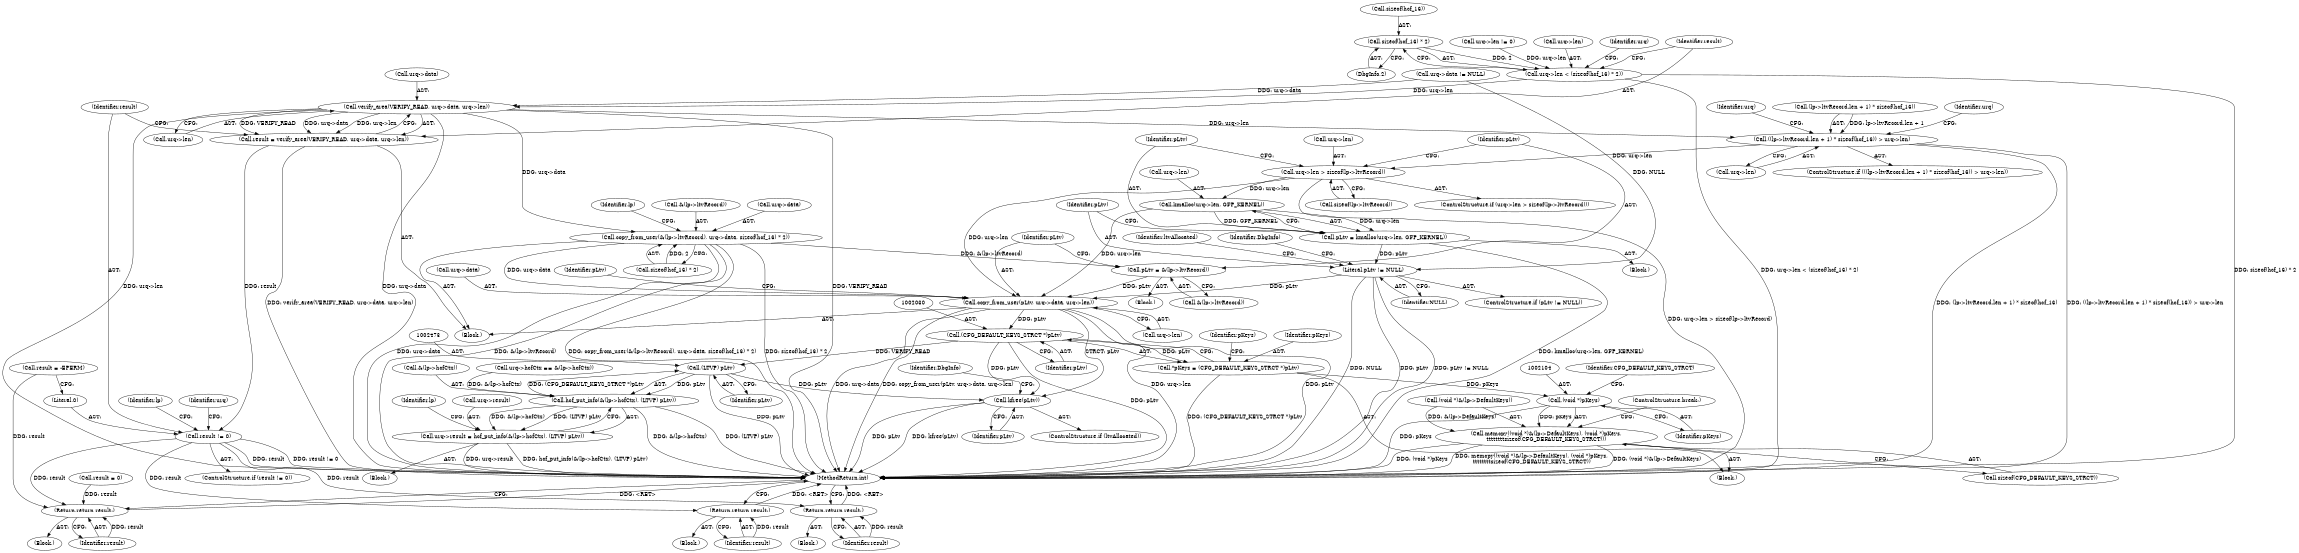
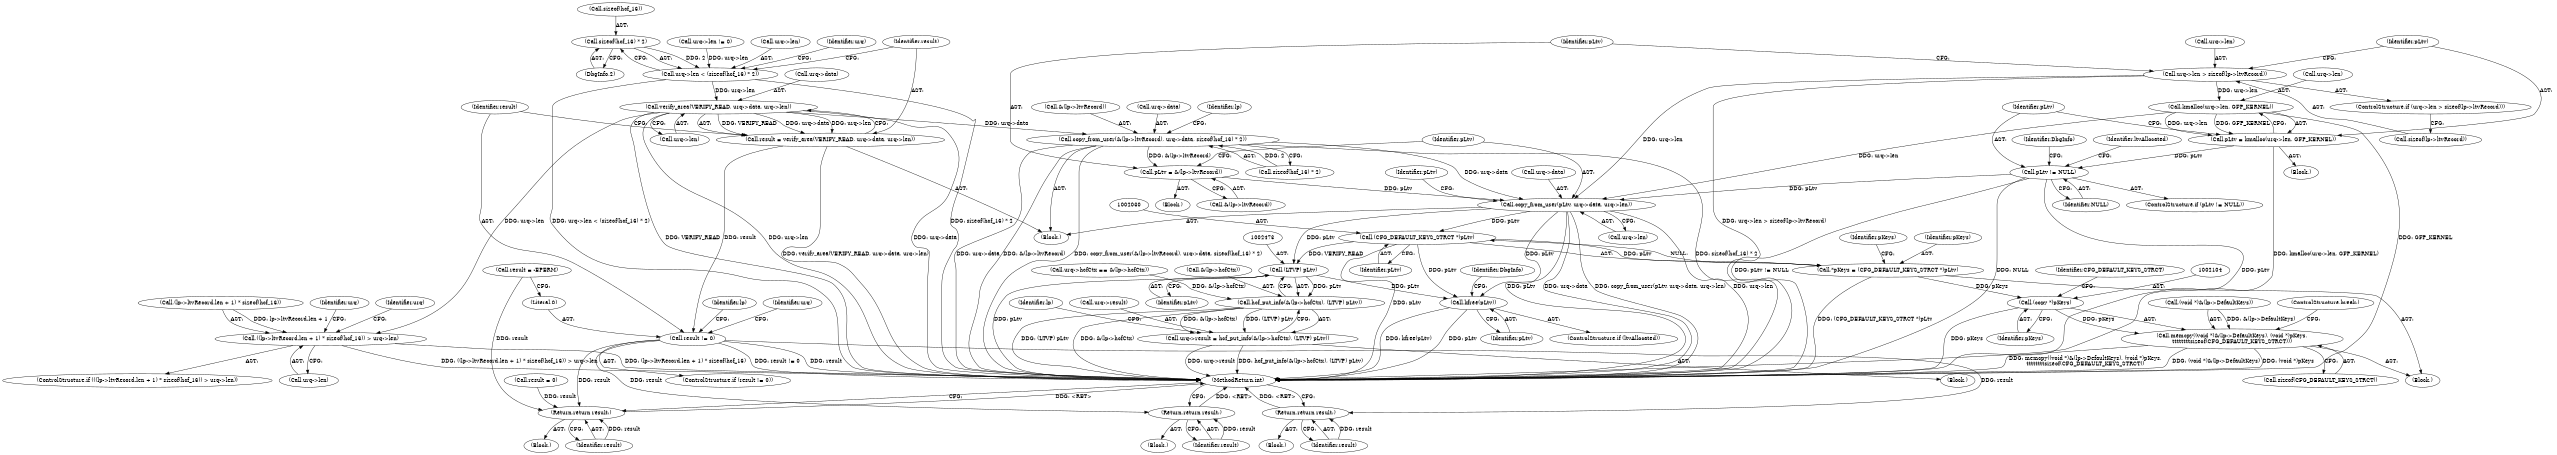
  digraph {
    n1 [label="(Call,sizeof(hcf_16) * 2)"]
    n2 [label="(Call,urq->len < (sizeof(hcf_16) * 2))"]
    n3 [label="(DbgInfo,2)"]
    n4 [label="(Call,verify_area(VERIFY_READ, urq->data, urq->len))"]
    n5 [label="(MethodReturn,int)"]
    n6 [label="(Call,result = verify_area(VERIFY_READ, urq->data, urq->len))"]
    n7 [label="(Call,copy_from_user(&(lp->ltvRecord), urq->data, sizeof(hcf_16) * 2))"]
    n8 [label="(Call,((lp->ltvRecord.len + 1) * sizeof(hcf_16)) > urq->len)"]
    n9 [label="(Call,urq->len)"]
    n10 [label="(Return,return result;)"]
    n11 [label="(Return,return result;)"]
    n12 [label="(Return,return result;)"]
    n13 [label="(Call,result != 0)"]
    n14 [label="(Block,)"]
    n15 [label="(Call,pLtv = &(lp->ltvRecord))"]
    n16 [label="(Call,copy_from_user(pLtv, urq->data, urq->len))"]
    n17 [label="(Call,sizeof(hcf_16) * 2)"]
    n18 [label="(Call,urq->len > sizeof(lp->ltvRecord))"]
    n19 [label="(Call,urq->len)"]
    n20 [label="(ControlStructure,if (((lp->ltvRecord.len + 1) * sizeof(hcf_16)) > urq->len))"]
    n21 [label="(ControlStructure,if (result != 0))"]
    n22 [label="(Block,)"]
    n23 [label="(Identifier,result)"]
    n24 [label="(Block,)"]
    n25 [label="(Identifier,result)"]
    n26 [label="(Block,)"]
    n27 [label="(Identifier,result)"]
    n28 [label="(Literal,0)"]
    n29 [label="(Block,)"]
    n30 [label="(Call,&(lp->ltvRecord))"]
    n31 [label="(Call,(CFG_DEFAULT_KEYS_STRCT *)pLtv)"]
    n32 [label="(Call,(LTVP) pLtv)"]
    n33 [label="(Call,kfree(pLtv))"]
    n34 [label="(Call,urq->len)"]
    n35 [label="(Call,*pKeys = (CFG_DEFAULT_KEYS_STRCT *)pLtv)"]
    n36 [label="(Identifier,pLtv)"]
    n37 [label="(Call,hcf_put_info(&(lp->hcfCtx), (LTVP) pLtv))"]
    n38 [label="(Identifier,pLtv)"]
    n39 [label="(Identifier,pLtv)"]
    n40 [label="(ControlStructure,if (ltvAllocated))"]
-   n41 [label="(Call,(void *)pKeys)"]
+   n41 [label="(Call,(copy *)pKeys)"]
    n42 [label="(Block,)"]
    n43 [label="(Call,memcpy((void *)&(lp->DefaultKeys), (void *)pKeys,\n\t\t\t\t\t\t\t\tsizeof(CFG_DEFAULT_KEYS_STRCT)))"]
    n44 [label="(Identifier,pKeys)"]
    n45 [label="(Call,sizeof(CFG_DEFAULT_KEYS_STRCT))"]
    n46 [label="(Call,urq->result = hcf_put_info(&(lp->hcfCtx), (LTVP) pLtv))"]
    n47 [label="(Block,)"]
    n48 [label="(Call,kmalloc(urq->len, GFP_KERNEL))"]
    n49 [label="(Call,sizeof(lp->ltvRecord))"]
    n50 [label="(ControlStructure,if (urq->len > sizeof(lp->ltvRecord)))"]
    n51 [label="(Call,pLtv = kmalloc(urq->len, GFP_KERNEL))"]
-   n52 [label="(Literal,pLtv != NULL)"]
+   n52 [label="(Call,pLtv != NULL)"]
    n53 [label="(Block,)"]
    n54 [label="(Identifier,NULL)"]
    n55 [label="(ControlStructure,if (pLtv != NULL))"]
    n56 [label="(Call,urq->len != 0)"]
    n57 [label="(Identifier,DbgInfo)"]
    n58 [label="(Call,result = -EPERM)"]
    n59 [label="(Call,&(lp->ltvRecord))"]
    n60 [label="(Identifier,pLtv)"]
    n61 [label="(Call,(lp->ltvRecord.len + 1) * sizeof(hcf_16))"]
    n62 [label="(Call,urq->len)"]
    n63 [label="(Identifier,pLtv)"]
    n64 [label="(Call,urq->hcfCtx == &(lp->hcfCtx))"]
    n65 [label="(Identifier,DbgInfo)"]
    n66 [label="(Identifier,pLtv)"]
    n67 [label="(Identifier,lp)"]
    n68 [label="(Identifier,lp)"]
    n69 [label="(Identifier,urq)"]
    n70 [label="(Identifier,result)"]
    n71 [label="(Identifier,pLtv)"]
-   n72 [label="(Call,urq->data != NULL)"]
    n73 [label="(Identifier,CFG_DEFAULT_KEYS_STRCT)"]
    n74 [label="(Call,result = 0)"]
    n75 [label="(Identifier,urq)"]
    n76 [label="(ControlStructure,break;)"]
    n77 [label="(Call,urq->data)"]
    n78 [label="(Call,urq->data)"]
    n79 [label="(Identifier,pKeys)"]
    n80 [label="(Call,urq->result)"]
    n81 [label="(Call,&(lp->hcfCtx))"]
    n82 [label="(Call,urq->len)"]
    n83 [label="(Call,urq->len)"]
    n84 [label="(Identifier,pKeys)"]
    n85 [label="(Identifier,urq)"]
    n86 [label="(Identifier,result)"]
    n87 [label="(Identifier,ltvAllocated)"]
    n88 [label="(Call,(void *)&(lp->DefaultKeys))"]
    n89 [label="(Identifier,pLtv)"]
    n90 [label="(Identifier,lp)"]
    n91 [label="(Call,urq->data)"]
    n92 [label="(Call,sizeof(hcf_16))"]
    n93 [label="(Identifier,urq)"]
    1002030
    1002104
    n96 [label=1002473]
    n1 -> n2 [label="AST: "]
    n1 -> n2 [label="DDG: 2"]
    n1 -> n3 [label="CFG: "]
    n2 -> n1 [label="CFG: "]
    n2 -> n4 [label="DDG: urq->len"]
    n2 -> n5 [label="DDG: sizeof(hcf_16) * 2"]
    n2 -> n5 [label="DDG: urq->len < (sizeof(hcf_16) * 2)"]
    n3 -> n1 [label="AST: "]
    n4 -> n5 [label="DDG: VERIFY_READ"]
    n4 -> n5 [label="DDG: urq->len"]
    n4 -> n5 [label="DDG: urq->data"]
    n4 -> n6 [label="AST: "]
    n4 -> n6 [label="DDG: VERIFY_READ"]
    n4 -> n6 [label="DDG: urq->data"]
    n4 -> n6 [label="DDG: urq->len"]
    n4 -> n7 [label="DDG: urq->data"]
    n4 -> n8 [label="DDG: urq->len"]
    n4 -> n9 [label="CFG: "]
    n5 -> n10 [label="CFG: "]
    n5 -> n11 [label="CFG: "]
    n5 -> n12 [label="CFG: "]
    n6 -> n4 [label="CFG: "]
    n6 -> n5 [label="DDG: verify_area(VERIFY_READ, urq->data, urq->len)"]
    n6 -> n13 [label="DDG: result"]
    n6 -> n14 [label="AST: "]
    n7 -> n5 [label="DDG: urq->data"]
    n7 -> n5 [label="DDG: &(lp->ltvRecord)"]
    n7 -> n5 [label="DDG: copy_from_user(&(lp->ltvRecord), urq->data, sizeof(hcf_16) * 2)"]
    n7 -> n5 [label="DDG: sizeof(hcf_16) * 2"]
    n7 -> n14 [label="AST: "]
    n7 -> n15 [label="DDG: &(lp->ltvRecord)"]
    n7 -> n16 [label="DDG: urq->data"]
    n7 -> n17 [label="CFG: "]
    n8 -> n5 [label="DDG: (lp->ltvRecord.len + 1) * sizeof(hcf_16)"]
    n8 -> n5 [label="DDG: ((lp->ltvRecord.len + 1) * sizeof(hcf_16)) > urq->len"]
-   n8 -> n18 [label="DDG: urq->len"]
    n8 -> n19 [label="CFG: "]
    n8 -> n20 [label="AST: "]
    n9 -> n4 [label="AST: "]
    n10 -> n5 [label="DDG: <RET>"]
    n10 -> n22 [label="AST: "]
    n10 -> n23 [label="CFG: "]
    n11 -> n5 [label="DDG: <RET>"]
    n11 -> n24 [label="AST: "]
    n11 -> n25 [label="CFG: "]
    n12 -> n5 [label="DDG: <RET>"]
    n12 -> n26 [label="AST: "]
    n12 -> n27 [label="CFG: "]
    n13 -> n5 [label="DDG: result"]
    n13 -> n5 [label="DDG: result != 0"]
    n13 -> n10 [label="DDG: result"]
    n13 -> n11 [label="DDG: result"]
    n13 -> n12 [label="DDG: result"]
    n13 -> n21 [label="AST: "]
    n15 -> n16 [label="DDG: pLtv"]
    n15 -> n29 [label="AST: "]
    n15 -> n30 [label="CFG: "]
    n16 -> n5 [label="DDG: urq->len"]
    n16 -> n5 [label="DDG: pLtv"]
    n16 -> n5 [label="DDG: urq->data"]
    n16 -> n5 [label="DDG: copy_from_user(pLtv, urq->data, urq->len)"]
    n16 -> n14 [label="AST: "]
    n16 -> n31 [label="DDG: pLtv"]
-   n16 -> n33 [label="STRCT: pLtv"]
+   n16 -> n32 [label="DDG: pLtv"]
+   n16 -> n33 [label="DDG: pLtv"]
    n16 -> n34 [label="CFG: "]
    n17 -> n7 [label="AST: "]
    n17 -> n7 [label="DDG: 2"]
    n18 -> n5 [label="DDG: urq->len > sizeof(lp->ltvRecord)"]
    n18 -> n16 [label="DDG: urq->len"]
    n18 -> n48 [label="DDG: urq->len"]
-   n18 -> n49 [label="CFG: "]
+   n50 -> n49 [label="CFG: "]
    n18 -> n50 [label="AST: "]
    n19 -> n8 [label="AST: "]
    n23 -> n10 [label="AST: "]
    n23 -> n10 [label="DDG: result"]
    n25 -> n11 [label="AST: "]
    n25 -> n11 [label="DDG: result"]
    n27 -> n12 [label="AST: "]
    n27 -> n12 [label="DDG: result"]
    n28 -> n13 [label="AST: "]
    n30 -> n15 [label="AST: "]
    n31 -> n5 [label="DDG: pLtv"]
    n31 -> n32 [label="DDG: VERIFY_READ"]
    n31 -> n33 [label="DDG: pLtv"]
    n31 -> n35 [label="AST: "]
    n31 -> n35 [label="DDG: pLtv"]
    n31 -> n36 [label="CFG: "]
    n32 -> n5 [label="DDG: pLtv"]
    n32 -> n33 [label="DDG: pLtv"]
    n32 -> n37 [label="AST: "]
    n32 -> n37 [label="DDG: pLtv"]
    n32 -> n38 [label="CFG: "]
    n33 -> n5 [label="DDG: pLtv"]
    n33 -> n5 [label="DDG: kfree(pLtv)"]
    n33 -> n39 [label="CFG: "]
    n33 -> n40 [label="AST: "]
    n34 -> n16 [label="AST: "]
    n35 -> n5 [label="DDG: (CFG_DEFAULT_KEYS_STRCT *)pLtv"]
-   n35 -> n31 [label="CFG: "]
+   n35 -> n31 [label="NULL: "]
    n35 -> n41 [label="DDG: pKeys"]
    n35 -> n42 [label="AST: "]
    n36 -> n31 [label="AST: "]
    n37 -> n5 [label="DDG: (LTVP) pLtv"]
    n37 -> n5 [label="DDG: &(lp->hcfCtx)"]
-   n37 -> n32 [label="DDG: (CFG_DEFAULT_KEYS_STRCT *)pLtv"]
+   n37 -> n32 [label="CFG: "]
    n37 -> n46 [label="AST: "]
    n37 -> n46 [label="DDG: &(lp->hcfCtx)"]
    n37 -> n46 [label="DDG: (LTVP) pLtv"]
    n38 -> n32 [label="AST: "]
    n39 -> n33 [label="AST: "]
    n41 -> n5 [label="DDG: pKeys"]
    n41 -> n43 [label="AST: "]
    n41 -> n43 [label="DDG: pKeys"]
    n41 -> n44 [label="CFG: "]
    n43 -> n5 [label="DDG: (void *)&(lp->DefaultKeys)"]
    n43 -> n5 [label="DDG: (void *)pKeys"]
    n43 -> n5 [label="DDG: memcpy((void *)&(lp->DefaultKeys), (void *)pKeys,\n\t\t\t\t\t\t\t\tsizeof(CFG_DEFAULT_KEYS_STRCT))"]
    n43 -> n42 [label="AST: "]
    n43 -> n45 [label="CFG: "]
    n44 -> n41 [label="AST: "]
    n45 -> n43 [label="AST: "]
    n46 -> n5 [label="DDG: hcf_put_info(&(lp->hcfCtx), (LTVP) pLtv)"]
    n46 -> n5 [label="DDG: urq->result"]
    n46 -> n37 [label="CFG: "]
    n46 -> n47 [label="AST: "]
+   n48 -> n5 [label="DDG: GFP_KERNEL"]
    n48 -> n16 [label="DDG: urq->len"]
    n48 -> n51 [label="AST: "]
    n48 -> n51 [label="DDG: urq->len"]
    n48 -> n51 [label="DDG: GFP_KERNEL"]
    n49 -> n18 [label="AST: "]
    n51 -> n5 [label="DDG: kmalloc(urq->len, GFP_KERNEL)"]
    n51 -> n48 [label="CFG: "]
    n51 -> n52 [label="DDG: pLtv"]
    n51 -> n53 [label="AST: "]
    n52 -> n5 [label="DDG: NULL"]
    n52 -> n5 [label="DDG: pLtv"]
    n52 -> n5 [label="DDG: pLtv != NULL"]
    n52 -> n16 [label="DDG: pLtv"]
    n52 -> n54 [label="CFG: "]
    n52 -> n55 [label="AST: "]
    n54 -> n52 [label="AST: "]
    n56 -> n2 [label="DDG: urq->len"]
    n57 -> n52 [label="CFG: "]
    n58 -> n12 [label="DDG: result"]
    n58 -> n28 [label="CFG: "]
    n59 -> n7 [label="AST: "]
    n60 -> n15 [label="AST: "]
    n60 -> n18 [label="CFG: "]
    n61 -> n8 [label="AST: "]
    n61 -> n8 [label="DDG: lp->ltvRecord.len + 1"]
    n62 -> n48 [label="AST: "]
    n63 -> n16 [label="CFG: "]
    n64 -> n37 [label="DDG: &(lp->hcfCtx)"]
    n65 -> n33 [label="CFG: "]
    n66 -> n15 [label="CFG: "]
    n66 -> n16 [label="AST: "]
    n67 -> n13 [label="CFG: "]
    n68 -> n46 [label="CFG: "]
    n69 -> n8 [label="CFG: "]
    n70 -> n2 [label="CFG: "]
    n70 -> n6 [label="AST: "]
    n71 -> n18 [label="CFG: "]
    n71 -> n51 [label="AST: "]
-   n72 -> n4 [label="DDG: urq->data"]
-   n72 -> n52 [label="DDG: NULL"]
    n73 -> n41 [label="CFG: "]
    n74 -> n12 [label="DDG: result"]
    n75 -> n8 [label="CFG: "]
    n76 -> n43 [label="CFG: "]
    n77 -> n16 [label="AST: "]
    n78 -> n7 [label="AST: "]
    n79 -> n35 [label="CFG: "]
    n80 -> n46 [label="AST: "]
    n81 -> n37 [label="AST: "]
    n82 -> n2 [label="AST: "]
    n83 -> n18 [label="AST: "]
    n84 -> n35 [label="AST: "]
    n85 -> n2 [label="CFG: "]
    n86 -> n6 [label="CFG: "]
    n86 -> n13 [label="AST: "]
    n87 -> n52 [label="CFG: "]
    n88 -> n43 [label="AST: "]
    n88 -> n43 [label="DDG: &(lp->DefaultKeys)"]
    n89 -> n51 [label="CFG: "]
    n89 -> n52 [label="AST: "]
    n90 -> n7 [label="CFG: "]
    n91 -> n4 [label="AST: "]
    n92 -> n1 [label="AST: "]
    n93 -> n13 [label="CFG: "]
    1002030 -> n31 [label="AST: "]
    1002104 -> n41 [label="AST: "]
    n96 -> n32 [label="AST: "]
  }
